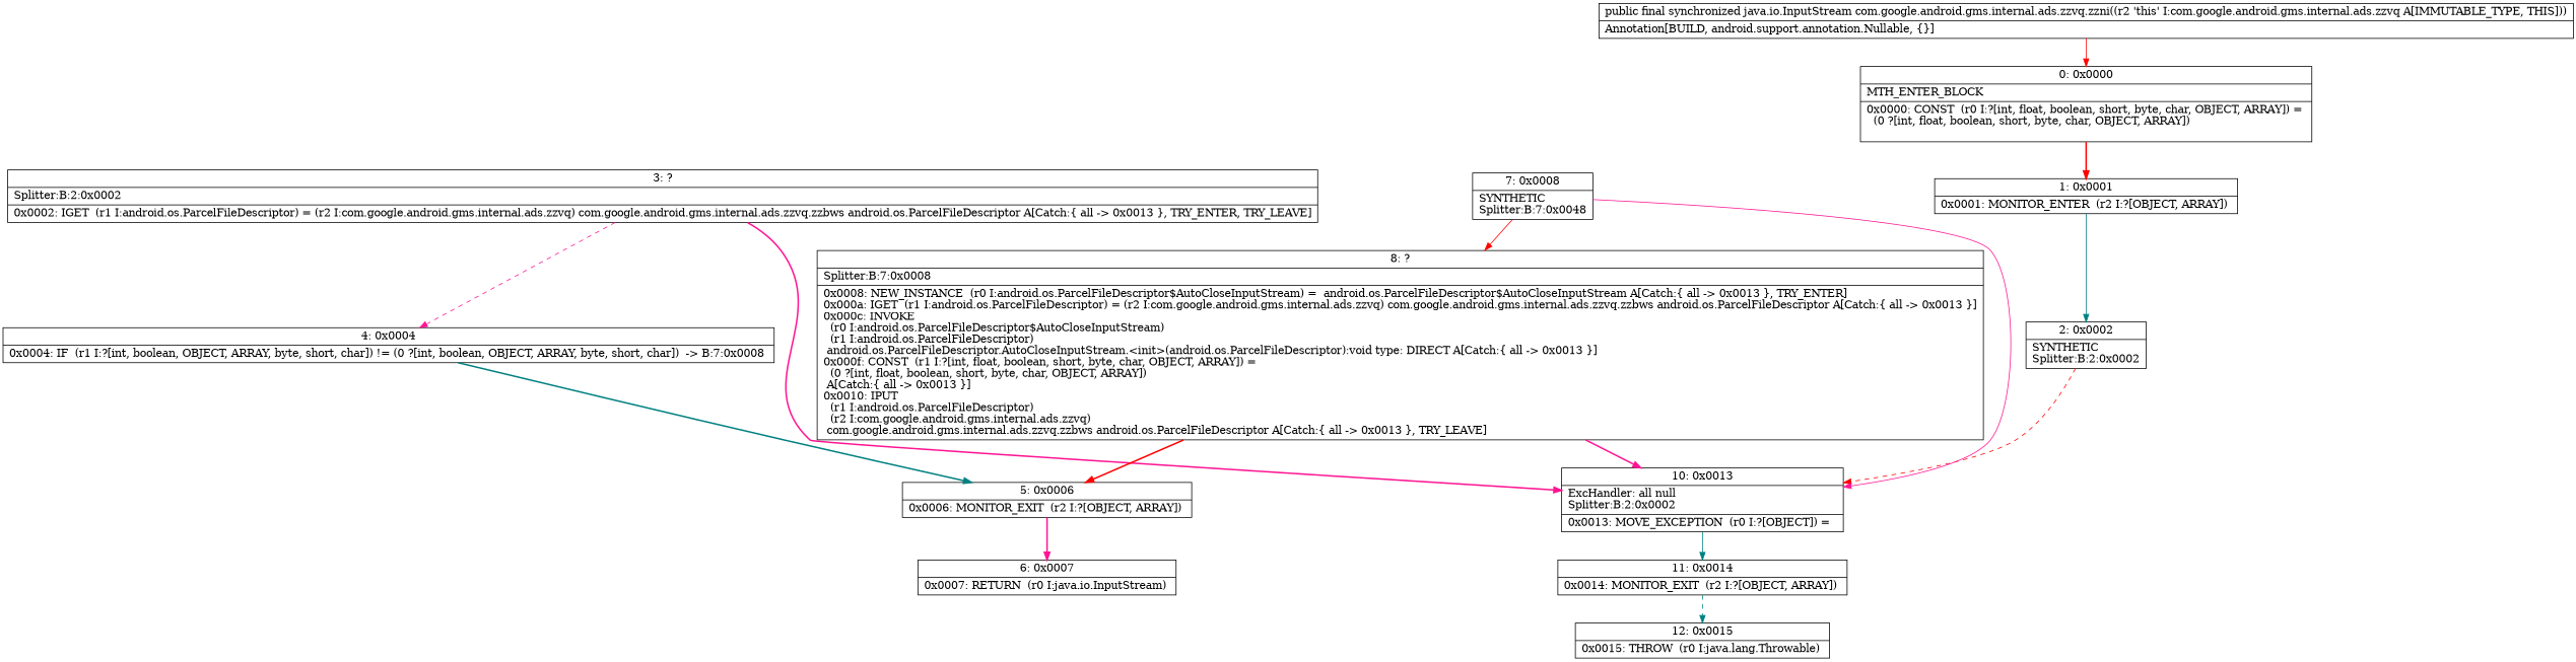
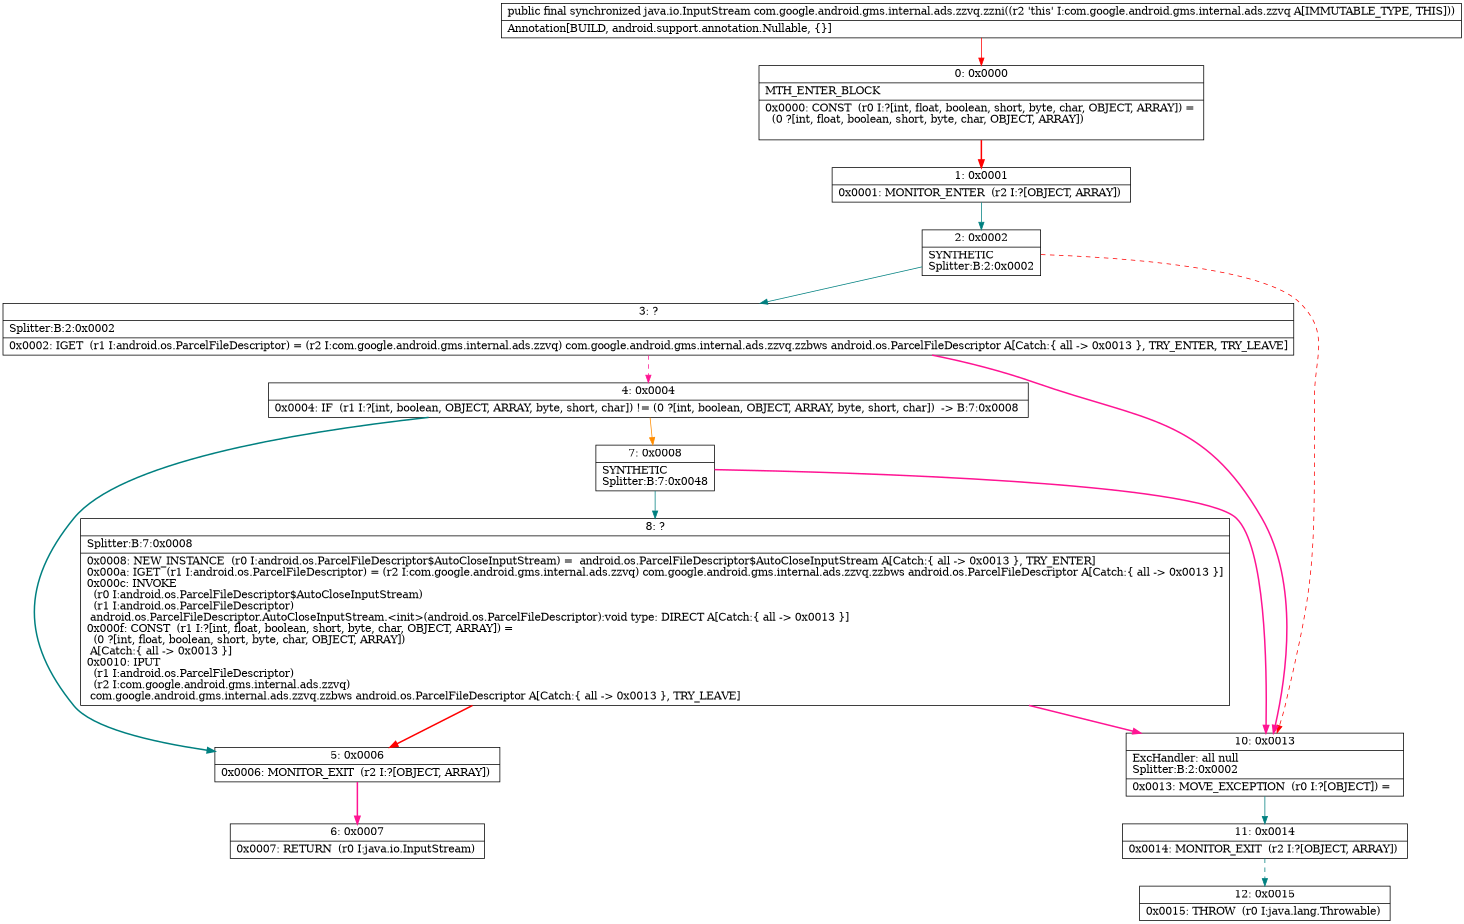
  digraph {
    node [shape=record]
    edge [color=red style=bold]
    n1 [label="{0\:\ 0x0000|MTH_ENTER_BLOCK\l|0x0000: CONST  (r0 I:?[int, float, boolean, short, byte, char, OBJECT, ARRAY]) = \l  (0 ?[int, float, boolean, short, byte, char, OBJECT, ARRAY])\l \l}"]
    n2 [label="{1\:\ 0x0001|0x0001: MONITOR_ENTER  (r2 I:?[OBJECT, ARRAY]) \l}"]
    n3 [label="{2\:\ 0x0002|SYNTHETIC\lSplitter:B:2:0x0002\l}"]
    n4 [label="{3\:\ ?|Splitter:B:2:0x0002\l|0x0002: IGET  (r1 I:android.os.ParcelFileDescriptor) = (r2 I:com.google.android.gms.internal.ads.zzvq) com.google.android.gms.internal.ads.zzvq.zzbws android.os.ParcelFileDescriptor A[Catch:\{ all \-\> 0x0013 \}, TRY_ENTER, TRY_LEAVE]\l}"]
    n5 [label="{10\:\ 0x0013|ExcHandler: all null\lSplitter:B:2:0x0002\l|0x0013: MOVE_EXCEPTION  (r0 I:?[OBJECT]) =  \l}"]
    n6 [label="{4\:\ 0x0004|0x0004: IF  (r1 I:?[int, boolean, OBJECT, ARRAY, byte, short, char]) != (0 ?[int, boolean, OBJECT, ARRAY, byte, short, char])  \-\> B:7:0x0008 \l}"]
    n7 [label="{11\:\ 0x0014|0x0014: MONITOR_EXIT  (r2 I:?[OBJECT, ARRAY]) \l}"]
    n8 [label="{5\:\ 0x0006|0x0006: MONITOR_EXIT  (r2 I:?[OBJECT, ARRAY]) \l}"]
    n9 [label="{7\:\ 0x0008|SYNTHETIC\lSplitter:B:7:0x0048\l}"]
    n10 [label="{6\:\ 0x0007|0x0007: RETURN  (r0 I:java.io.InputStream) \l}"]
    n11 [label="{8\:\ ?|Splitter:B:7:0x0008\l|0x0008: NEW_INSTANCE  (r0 I:android.os.ParcelFileDescriptor$AutoCloseInputStream) =  android.os.ParcelFileDescriptor$AutoCloseInputStream A[Catch:\{ all \-\> 0x0013 \}, TRY_ENTER]\l0x000a: IGET  (r1 I:android.os.ParcelFileDescriptor) = (r2 I:com.google.android.gms.internal.ads.zzvq) com.google.android.gms.internal.ads.zzvq.zzbws android.os.ParcelFileDescriptor A[Catch:\{ all \-\> 0x0013 \}]\l0x000c: INVOKE  \l  (r0 I:android.os.ParcelFileDescriptor$AutoCloseInputStream)\l  (r1 I:android.os.ParcelFileDescriptor)\l android.os.ParcelFileDescriptor.AutoCloseInputStream.\<init\>(android.os.ParcelFileDescriptor):void type: DIRECT A[Catch:\{ all \-\> 0x0013 \}]\l0x000f: CONST  (r1 I:?[int, float, boolean, short, byte, char, OBJECT, ARRAY]) = \l  (0 ?[int, float, boolean, short, byte, char, OBJECT, ARRAY])\l A[Catch:\{ all \-\> 0x0013 \}]\l0x0010: IPUT  \l  (r1 I:android.os.ParcelFileDescriptor)\l  (r2 I:com.google.android.gms.internal.ads.zzvq)\l com.google.android.gms.internal.ads.zzvq.zzbws android.os.ParcelFileDescriptor A[Catch:\{ all \-\> 0x0013 \}, TRY_LEAVE]\l}"]
    n12 [label="{12\:\ 0x0015|0x0015: THROW  (r0 I:java.lang.Throwable) \l}"]
    n13 [label="{public final synchronized java.io.InputStream com.google.android.gms.internal.ads.zzvq.zzni((r2 'this' I:com.google.android.gms.internal.ads.zzvq A[IMMUTABLE_TYPE, THIS]))  | Annotation[BUILD, android.support.annotation.Nullable, \{\}]\l}"]
    n1 -> n2
    n2 -> n3 [color=teal style=solid]
+   n3 -> n4 [color=teal style=solid]
    n3 -> n5 [style=dashed]
    n4 -> n5 [color=deeppink]
    n4 -> n6 [color=deeppink style=dashed]
    n5 -> n7 [color=teal style=solid]
    n6 -> n8 [color=teal]
+   n6 -> n9 [color=darkorange style=solid]
    n7 -> n12 [color=teal style=dashed]
    n8 -> n10 [color=deeppink]
-   n9 -> n5 [color=deeppink style=solid]
-   n9 -> n11 [style=solid]
+   n9 -> n5 [color=deeppink]
+   n9 -> n11 [color=teal style=solid]
    n11 -> n5 [color=deeppink]
    n11 -> n8
    n13 -> n1 [style=solid]
  }
